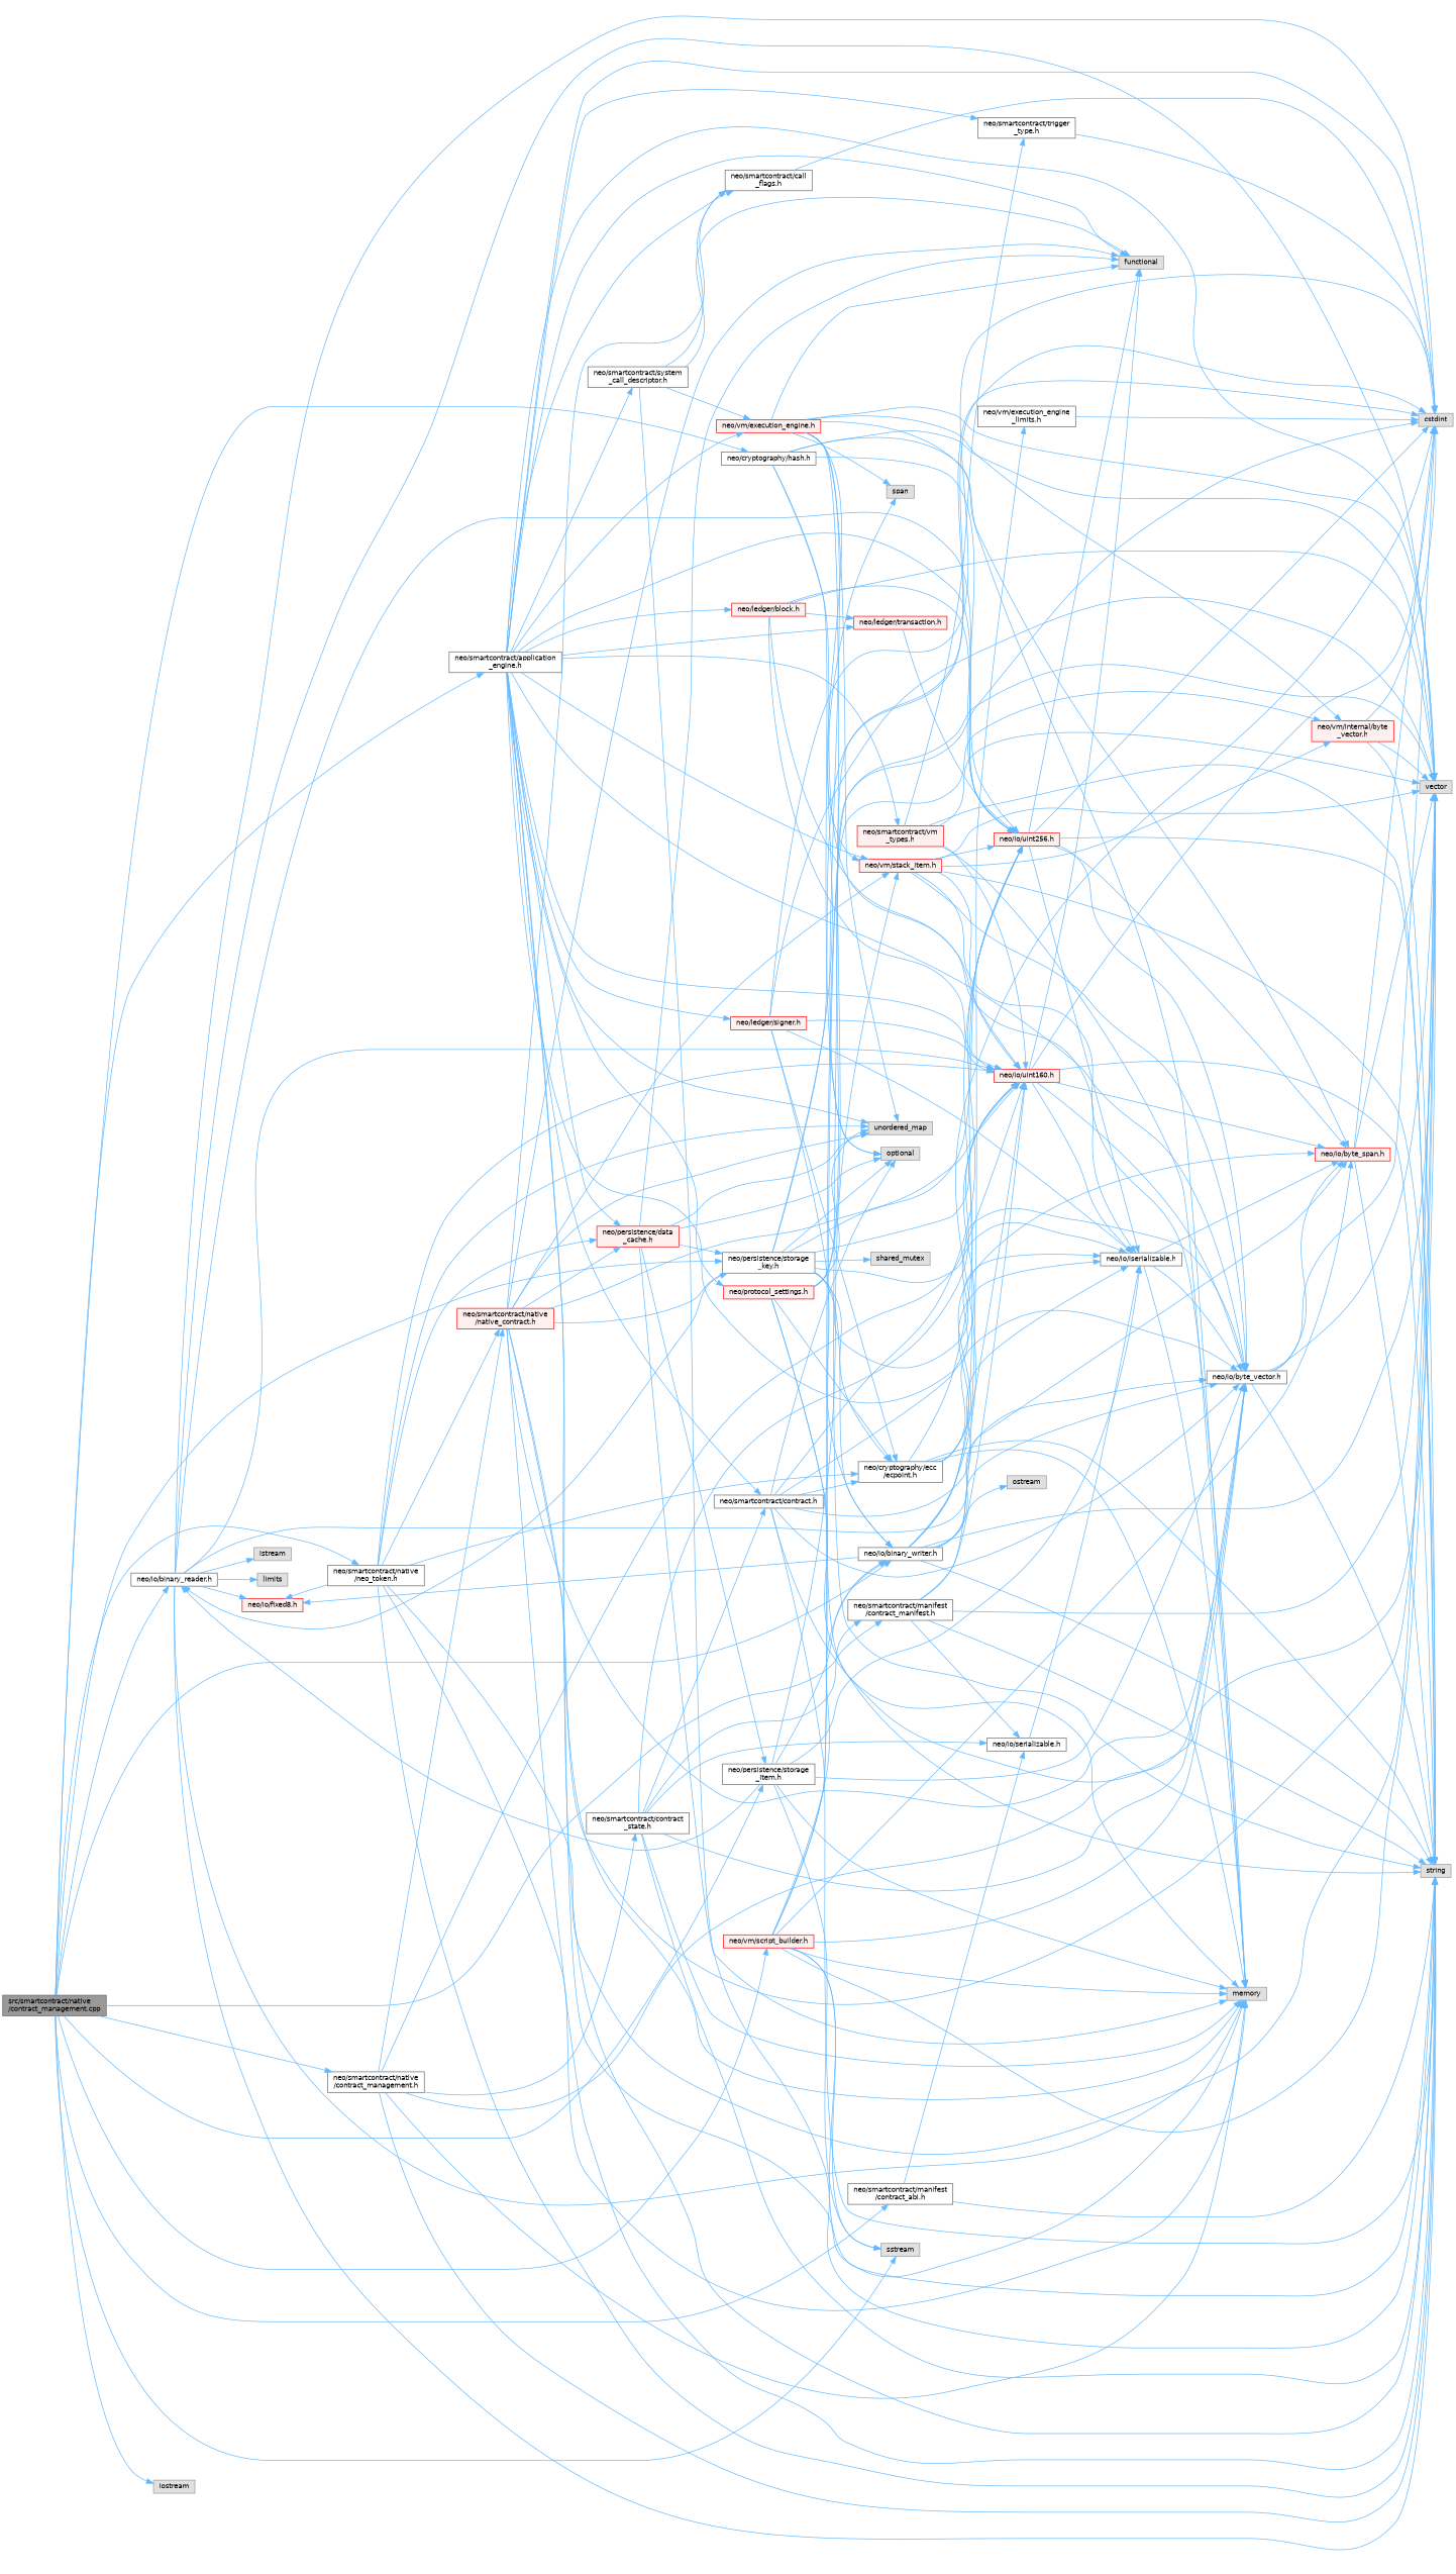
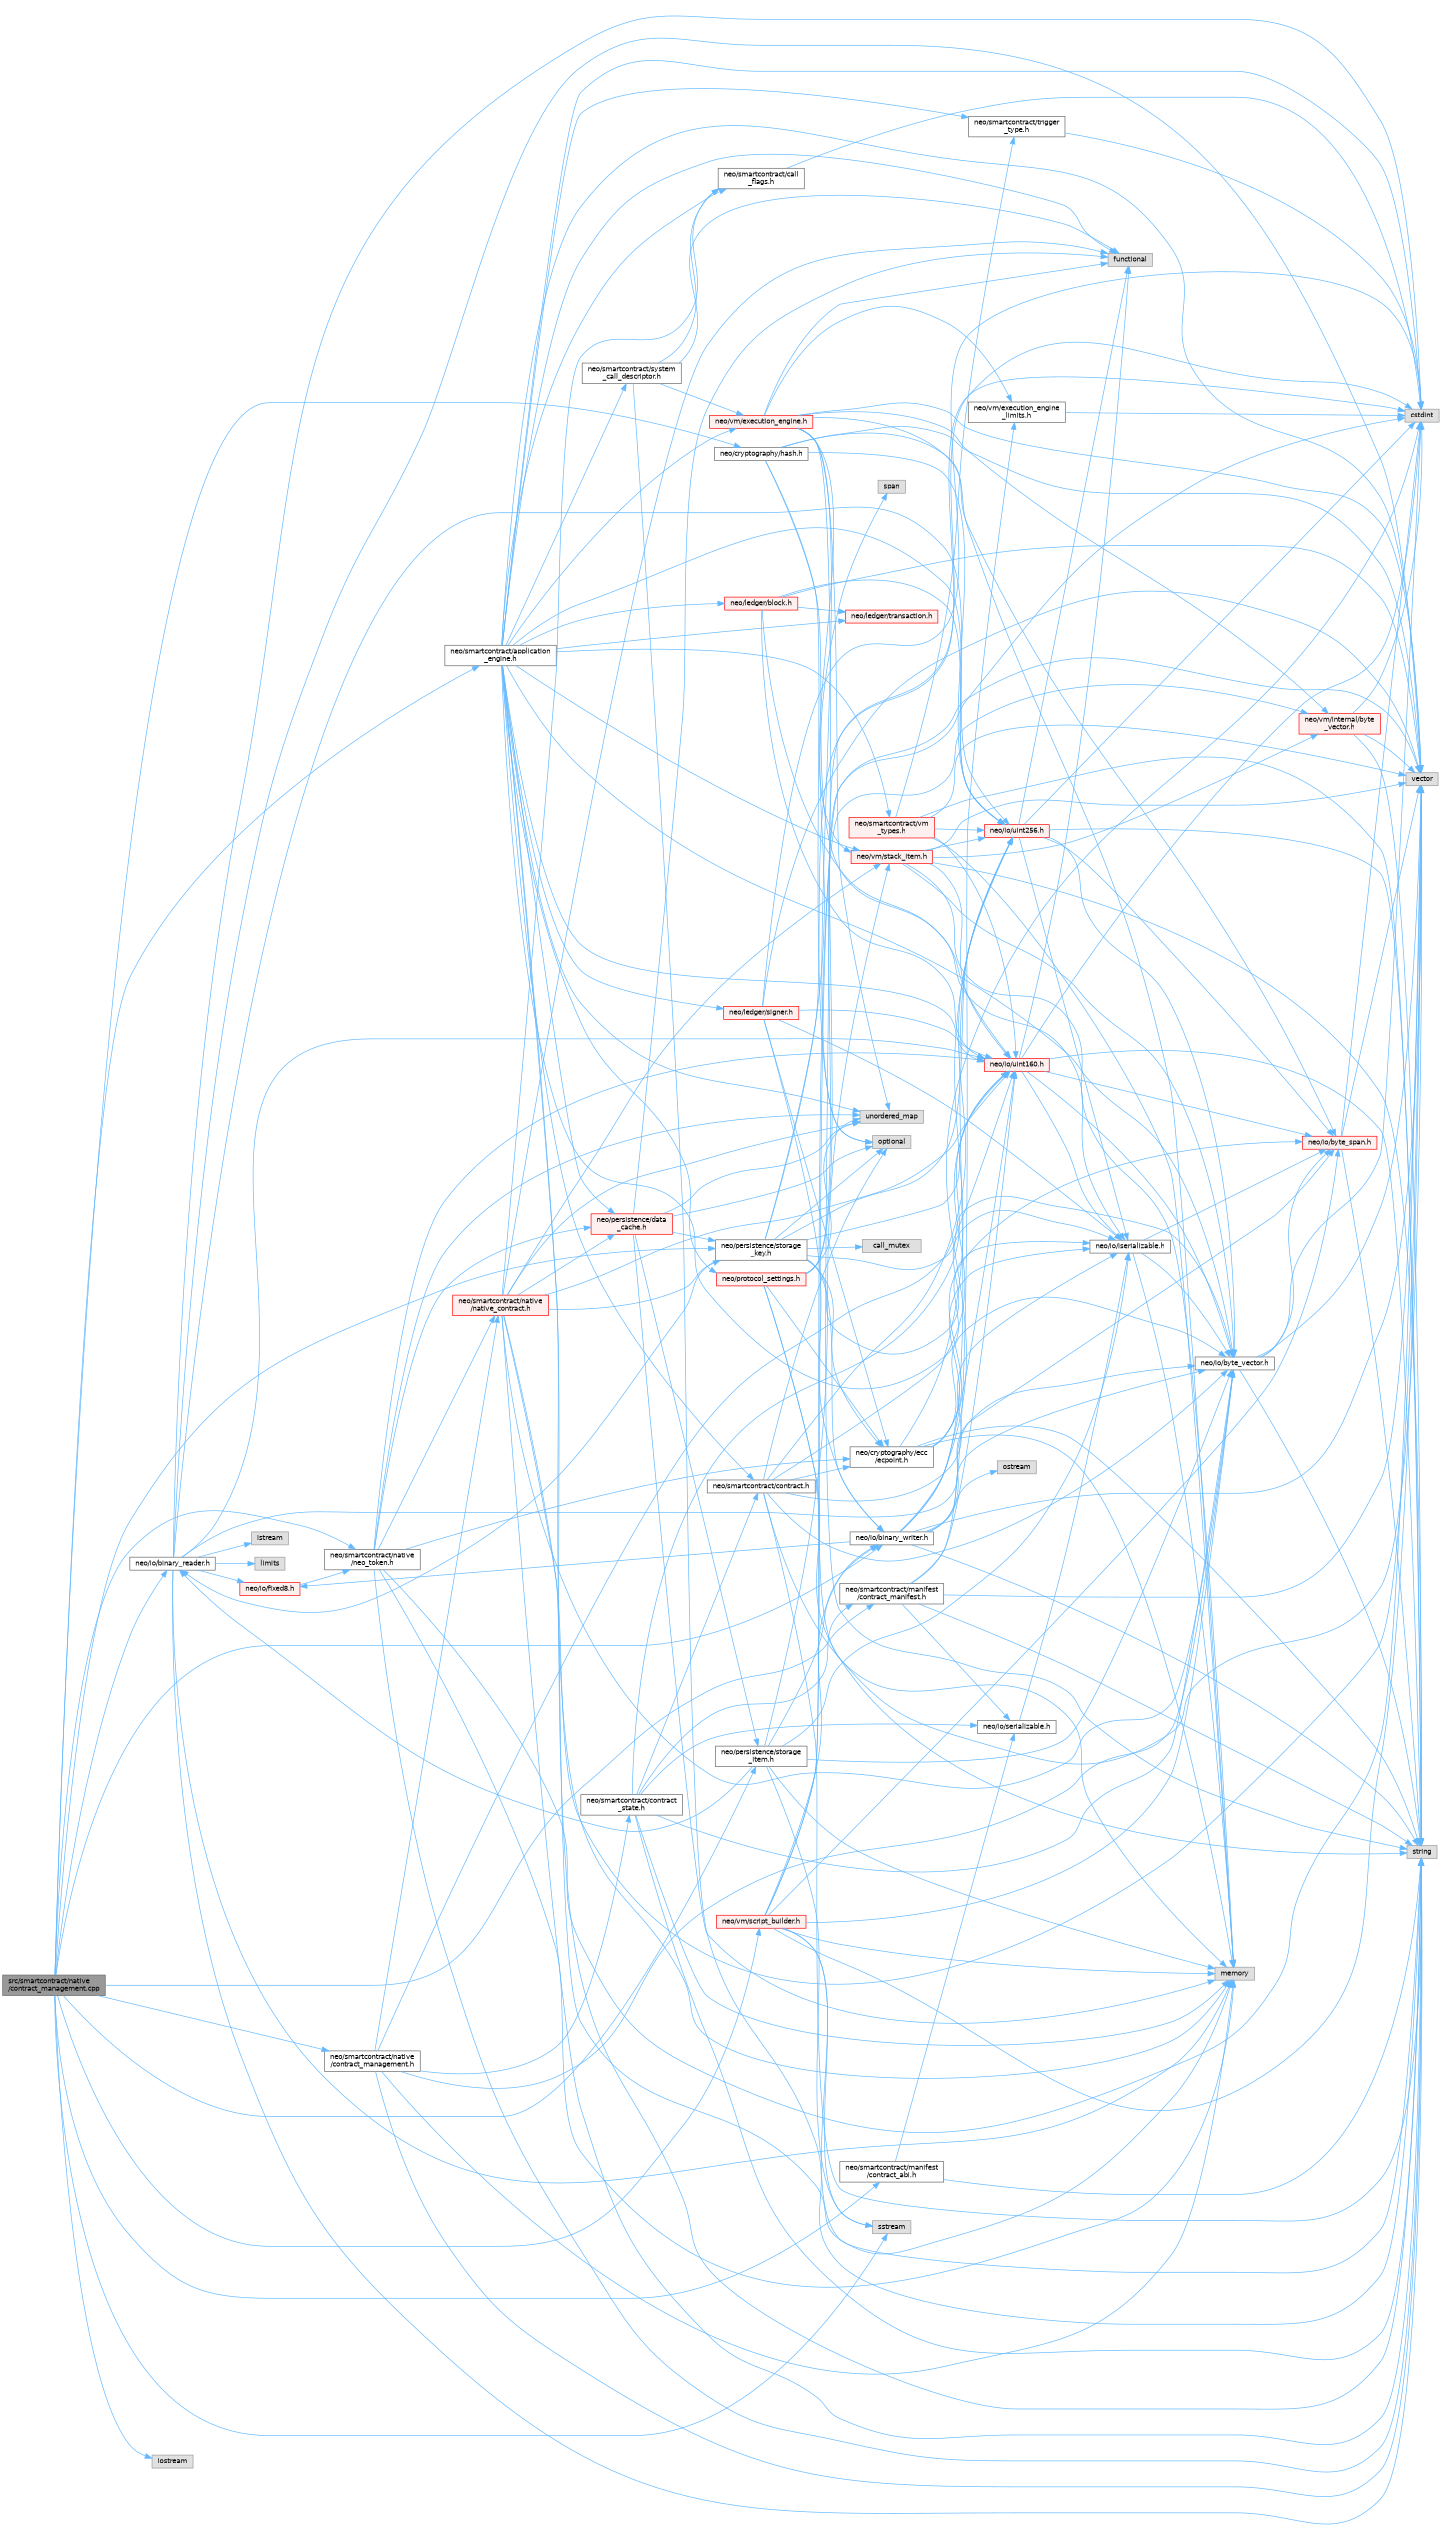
  digraph {
    rankdir=LR
    node [color=grey40 fillcolor=white fontname=Helvetica fontsize=10 shape=box style=filled]
    edge [color=steelblue1 fontname=Helvetica fontsize=10 labelfontname=Helvetica labelfontsize=10 style=solid]
    n1 [color=gray40 fillcolor=grey60 fontcolor=black height=0.2 label="src/smartcontract/native\l/contract_management.cpp" width=0.4]
    n2 [height=0.2 label="neo/cryptography/hash.h" width=0.4]
    n3 [height=0.2 label="neo/io/binary_reader.h" width=0.4]
    n4 [height=0.2 label="neo/io/binary_writer.h" width=0.4]
    n5 [height=0.2 label="neo/persistence/storage\l_item.h" width=0.4]
    n6 [color=grey60 fillcolor="#E0E0E0" height=0.2 label=sstream width=0.4]
    n7 [height=0.2 label="neo/persistence/storage\l_key.h" width=0.4]
    n8 [height=0.2 label="neo/smartcontract/application\l_engine.h" width=0.4]
    n9 [height=0.2 label="neo/smartcontract/manifest\l/contract_abi.h" width=0.4]
    n10 [height=0.2 label="neo/smartcontract/manifest\l/contract_manifest.h" width=0.4]
    n11 [height=0.2 label="neo/smartcontract/native\l/contract_management.h" width=0.4]
    n12 [height=0.2 label="neo/smartcontract/native\l/neo_token.h" width=0.4]
    n13 [color=red fillcolor="#FFF0F0" height=0.2 label="neo/vm/script_builder.h" width=0.4]
    n14 [color=grey60 fillcolor="#E0E0E0" height=0.2 label=iostream width=0.4]
    n15 [color=red fillcolor="#FFF0F0" height=0.2 label="neo/io/byte_span.h" width=0.4]
    n16 [color=grey60 fillcolor="#E0E0E0" height=0.2 label=vector width=0.4]
    n17 [color=red fillcolor="#FFF0F0" height=0.2 label="neo/io/uint160.h" width=0.4]
    n18 [color=red fillcolor="#FFF0F0" height=0.2 label="neo/io/uint256.h" width=0.4]
    n19 [color=grey60 fillcolor="#E0E0E0" height=0.2 label=optional width=0.4]
    n20 [color=grey60 fillcolor="#E0E0E0" height=0.2 label=cstdint width=0.4]
    n21 [color=grey60 fillcolor="#E0E0E0" height=0.2 label=string width=0.4]
    n22 [height=0.2 label="neo/io/byte_vector.h" width=0.4]
    n23 [color=grey60 fillcolor="#E0E0E0" height=0.2 label=memory width=0.4]
    n24 [color=red fillcolor="#FFF0F0" height=0.2 label="neo/io/fixed8.h" width=0.4]
    n25 [color=grey60 fillcolor="#E0E0E0" height=0.2 label=istream width=0.4]
    n26 [color=grey60 fillcolor="#E0E0E0" height=0.2 label=limits width=0.4]
    n27 [color=grey60 fillcolor="#E0E0E0" height=0.2 label=ostream width=0.4]
    n28 [height=0.2 label="neo/io/iserializable.h" width=0.4]
    n29 [color=red fillcolor="#FFF0F0" height=0.2 label="neo/vm/stack_item.h" width=0.4]
    n30 [height=0.2 label="neo/cryptography/ecc\l/ecpoint.h" width=0.4]
-   n31 [color=grey60 fillcolor="#E0E0E0" height=0.2 label=shared_mutex width=0.4]
+   n31 [color=grey60 fillcolor="#E0E0E0" height=0.2 label=call_mutex width=0.4]
    n32 [color=grey60 fillcolor="#E0E0E0" height=0.2 label=span width=0.4]
    n33 [color=grey60 fillcolor="#E0E0E0" height=0.2 label=functional width=0.4]
    n34 [color=red fillcolor="#FFF0F0" height=0.2 label="neo/ledger/block.h" width=0.4]
    n35 [color=red fillcolor="#FFF0F0" height=0.2 label="neo/ledger/transaction.h" width=0.4]
    n36 [color=red fillcolor="#FFF0F0" height=0.2 label="neo/ledger/signer.h" width=0.4]
    n37 [color=red fillcolor="#FFF0F0" height=0.2 label="neo/persistence/data\l_cache.h" width=0.4]
    n38 [color=grey60 fillcolor="#E0E0E0" height=0.2 label=unordered_map width=0.4]
    n39 [color=red fillcolor="#FFF0F0" height=0.2 label="neo/protocol_settings.h" width=0.4]
    n40 [height=0.2 label="neo/smartcontract/call\l_flags.h" width=0.4]
    n41 [height=0.2 label="neo/smartcontract/contract.h" width=0.4]
    n42 [height=0.2 label="neo/smartcontract/system\l_call_descriptor.h" width=0.4]
    n43 [color=red fillcolor="#FFF0F0" height=0.2 label="neo/vm/execution_engine.h" width=0.4]
    n44 [height=0.2 label="neo/smartcontract/trigger\l_type.h" width=0.4]
    n45 [color=red fillcolor="#FFF0F0" height=0.2 label="neo/smartcontract/vm\l_types.h" width=0.4]
    n46 [height=0.2 label="neo/io/serializable.h" width=0.4]
    n47 [height=0.2 label="neo/vm/execution_engine\l_limits.h" width=0.4]
    n48 [height=0.2 label="neo/smartcontract/contract\l_state.h" width=0.4]
    n49 [color=red fillcolor="#FFF0F0" height=0.2 label="neo/smartcontract/native\l/native_contract.h" width=0.4]
    n50 [color=red fillcolor="#FFF0F0" height=0.2 label="neo/vm/internal/byte\l_vector.h" width=0.4]
    n1 -> n2
    n1 -> n3
    n1 -> n4
    n1 -> n5
    n1 -> n6
    n1 -> n7
    n1 -> n8
    n1 -> n9
    n1 -> n10
    n1 -> n11
    n1 -> n12
    n1 -> n13
    n1 -> n14
    n2 -> n15
    n2 -> n16
    n2 -> n17
    n2 -> n18
    n2 -> n19
    n3 -> n16
    n3 -> n17
    n3 -> n18
    n3 -> n20
    n3 -> n21
    n3 -> n22
    n3 -> n23
    n3 -> n24
    n3 -> n25
    n3 -> n26
    n4 -> n15
    n4 -> n16
    n4 -> n17
    n4 -> n18
    n4 -> n20
    n4 -> n21
    n4 -> n22
    n4 -> n24
    n4 -> n27
    n5 -> n3
    n5 -> n4
    n5 -> n6
    n5 -> n22
    n5 -> n23
    n5 -> n28
    n5 -> n29
    n7 -> n3
    n7 -> n4
    n7 -> n17
    n7 -> n18
    n7 -> n19
    n7 -> n20
    n7 -> n22
    n7 -> n28
    n7 -> n30
    n7 -> n31
    n7 -> n32
    n8 -> n16
    n8 -> n17
    n8 -> n18
    n8 -> n20
    n8 -> n21
    n8 -> n22
    n8 -> n23
    n8 -> n28
    n8 -> n29
    n8 -> n33
    n8 -> n34
    n8 -> n35
    n8 -> n36
    n8 -> n37
    n8 -> n38
    n8 -> n39
    n8 -> n40
    n8 -> n41
    n8 -> n42
    n8 -> n43
    n8 -> n44
    n8 -> n45
    n9 -> n21
    n9 -> n46
    n10 -> n16
    n10 -> n17
    n10 -> n21
    n10 -> n46
    n10 -> n47
    n11 -> n17
    n11 -> n21
    n11 -> n22
    n11 -> n23
    n11 -> n48
    n11 -> n49
    n12 -> n16
    n12 -> n17
    n12 -> n21
    n12 -> n23
-   n12 -> n24
+   n24 -> n12
    n12 -> n30
    n12 -> n37
    n12 -> n38
    n12 -> n49
    n13 -> n4
    n13 -> n6
    n13 -> n15
    n13 -> n16
    n13 -> n20
    n13 -> n21
    n13 -> n22
    n13 -> n23
    n13 -> n50
    n15 -> n16
    n15 -> n20
    n15 -> n21
    n17 -> n15
    n17 -> n20
    n17 -> n21
    n17 -> n22
    n17 -> n28
    n17 -> n33
    n18 -> n15
    n18 -> n20
    n18 -> n21
    n18 -> n22
    n18 -> n28
    n18 -> n33
    n22 -> n15
    n22 -> n16
    n22 -> n20
    n22 -> n21
    n28 -> n15
    n28 -> n22
    n28 -> n23
    n29 -> n16
    n29 -> n17
    n29 -> n18
    n29 -> n21
    n29 -> n22
    n29 -> n23
    n29 -> n50
    n30 -> n15
    n30 -> n18
    n30 -> n21
    n30 -> n22
    n30 -> n23
    n30 -> n28
    n34 -> n16
    n34 -> n17
    n34 -> n18
    n34 -> n28
    n34 -> n35
    n36 -> n4
    n36 -> n16
    n36 -> n17
    n36 -> n20
    n36 -> n28
    n36 -> n30
    n37 -> n5
    n37 -> n7
    n37 -> n19
    n37 -> n23
    n37 -> n33
    n37 -> n38
    n39 -> n16
    n39 -> n20
    n39 -> n21
    n39 -> n23
    n39 -> n30
    n39 -> n38
    n40 -> n20
    n41 -> n16
    n41 -> n17
    n41 -> n18
    n41 -> n19
    n41 -> n21
    n41 -> n22
    n41 -> n28
    n41 -> n30
    n42 -> n21
    n42 -> n33
    n42 -> n40
    n42 -> n43
    n43 -> n16
    n43 -> n19
    n43 -> n21
    n43 -> n23
    n43 -> n29
    n43 -> n33
    n43 -> n38
-   n43 -> n32
+   n43 -> n47
    n43 -> n50
    n44 -> n20
    n45 -> n16
    n45 -> n17
-   n35 -> n18
+   n45 -> n18
    n45 -> n21
    n45 -> n23
    n45 -> n44
    n46 -> n28
    n47 -> n20
    n48 -> n10
    n48 -> n17
    n48 -> n21
    n48 -> n22
    n48 -> n23
    n48 -> n41
    n48 -> n46
    n49 -> n7
    n49 -> n16
    n49 -> n17
    n49 -> n21
    n49 -> n22
    n49 -> n23
    n49 -> n29
    n49 -> n33
    n49 -> n37
    n49 -> n38
    n49 -> n40
    n50 -> n16
    n50 -> n20
    n50 -> n21
  }
